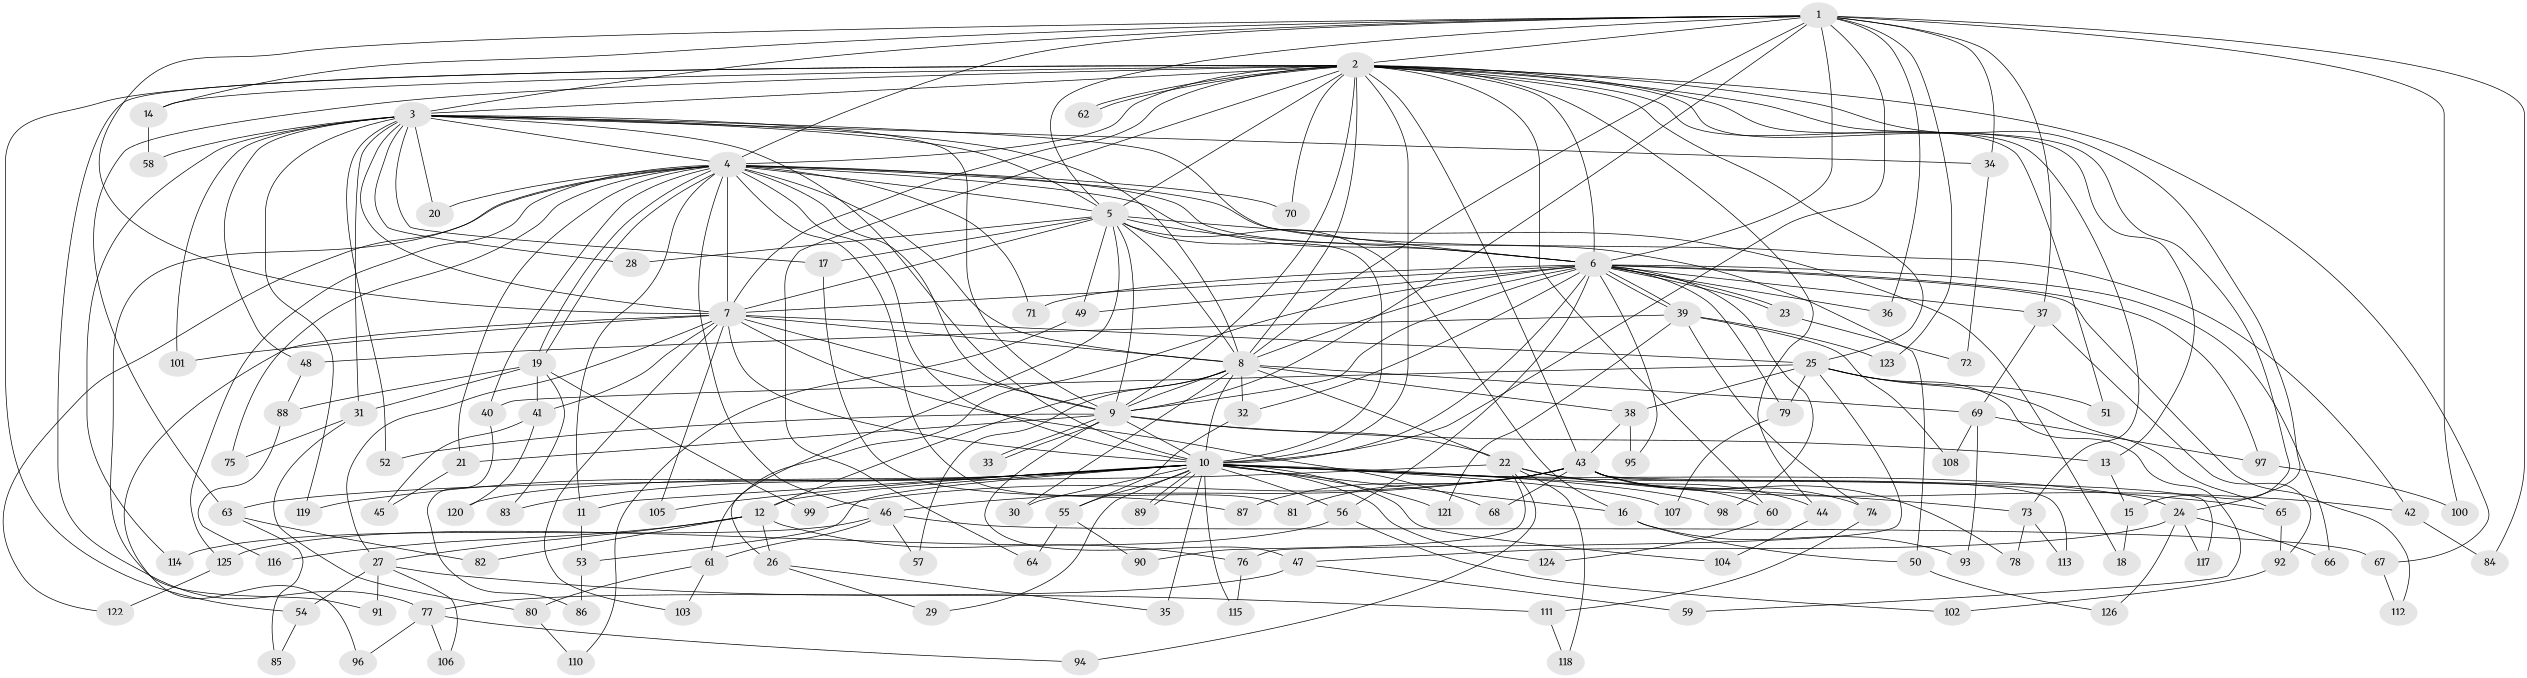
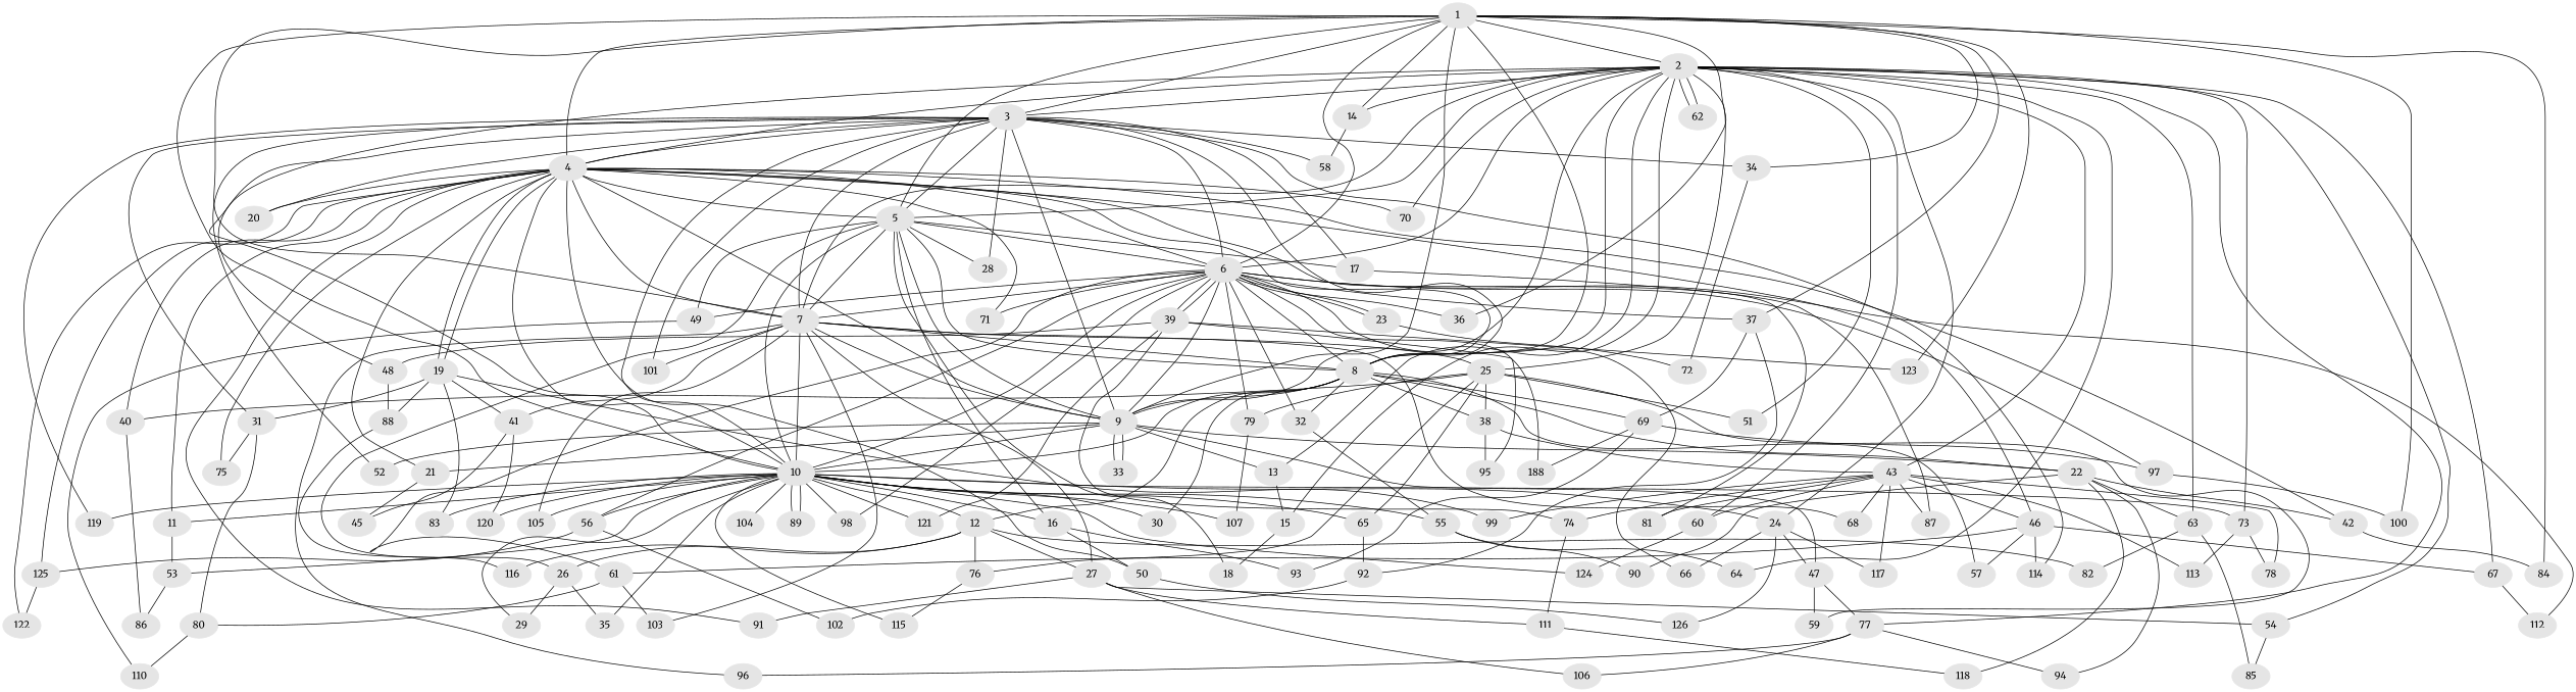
  graph {
    fontname=Merriweather
    node [color=gray90 fontname=Merriweather style=filled]
    edge [fontname=Merriweather]
    1
    2
    3
    4
    5
    6
    7
    8
    9
    10
    14
    34
    36
    37
    84
    100
    123
    13
    15
    24
    25
    43
-   44
    51
    54
    60
    62
    63
    64
    67
    70
    73
    77
    17
    20
    28
    31
    48
    52
    58
    101
    114
    119
    11
    19
    21
    40
    42
    46
    50
    71
    75
    81
    91
    122
    125
    16
    18
    26
    49
    23
    32
    39
    56
    61
    66
    79
    95
    97
    98
    112
    27
    41
    68
    96
    103
    105
    12
    22
    30
    38
    57
    69
    33
    47
    29
    35
    53
    55
    65
    83
    89
    104
    107
    115
    120
    121
    124
    72
    92
    117
    126
    76
    59
    87
    99
    74
    78
    113
    85
    82
    94
    106
    80
    88
    45
    86
    93
    110
-   108
+   108 [label=188]
    102
    111
    116
    90
    118
    1 -- 2
    1 -- 3
    1 -- 4
    1 -- 5
    1 -- 6
    1 -- 7
    1 -- 8
    1 -- 9
    1 -- 10
    1 -- 14
    1 -- 34
    1 -- 36
    1 -- 37
    1 -- 84
    1 -- 100
    1 -- 123
    2 -- 3
    2 -- 4
    2 -- 5
    2 -- 6
    2 -- 7
    2 -- 8
    2 -- 9
    2 -- 10
    2 -- 14
    2 -- 13
    2 -- 15
    2 -- 24
    2 -- 25
    2 -- 43
-   2 -- 44
    2 -- 51
    2 -- 54
    2 -- 60
    2 -- 62
    2 -- 62
    2 -- 63
    2 -- 64
    2 -- 67
    2 -- 70
    2 -- 73
    2 -- 77
    3 -- 4
    3 -- 5
    3 -- 6
    3 -- 7
    3 -- 8
    3 -- 9
    3 -- 10
    3 -- 34
    3 -- 17
    3 -- 20
    3 -- 28
    3 -- 31
    3 -- 48
    3 -- 52
    3 -- 58
    3 -- 101
    3 -- 114
    3 -- 119
    4 -- 5
    4 -- 6
    4 -- 7
    4 -- 8
    4 -- 9
    4 -- 10
    4 -- 70
    4 -- 20
    4 -- 11
    4 -- 19
    4 -- 19
    4 -- 21
    4 -- 40
    4 -- 42
    4 -- 46
    4 -- 50
    4 -- 71
    4 -- 75
    4 -- 81
    4 -- 91
    4 -- 122
    4 -- 125
    5 -- 6
    5 -- 7
    5 -- 8
    5 -- 9
    5 -- 10
    5 -- 17
    5 -- 28
    5 -- 16
    5 -- 18
    5 -- 26
    5 -- 49
    6 -- 7
    6 -- 8
    6 -- 9
    6 -- 10
    6 -- 36
    6 -- 37
    6 -- 71
    6 -- 49
    6 -- 23
    6 -- 23
    6 -- 32
    6 -- 39
    6 -- 39
    6 -- 56
    6 -- 61
    6 -- 66
    6 -- 79
    6 -- 95
    6 -- 97
    6 -- 98
    6 -- 112
    7 -- 8
    7 -- 9
    7 -- 10
    7 -- 25
    7 -- 101
    7 -- 27
    7 -- 41
    7 -- 68
    7 -- 96
    7 -- 103
    7 -- 105
    8 -- 9
    8 -- 10
    8 -- 32
    8 -- 12
    8 -- 22
    8 -- 30
    8 -- 38
    8 -- 57
    8 -- 69
    9 -- 10
    9 -- 13
    9 -- 52
    9 -- 21
    9 -- 22
    9 -- 33
    9 -- 33
    9 -- 47
    10 -- 24
    10 -- 73
    10 -- 119
    10 -- 11
    10 -- 16
    10 -- 56
    10 -- 98
    10 -- 105
    10 -- 12
    10 -- 30
    10 -- 29
    10 -- 35
    10 -- 53
    10 -- 55
    10 -- 65
    10 -- 83
    10 -- 89
    10 -- 89
    10 -- 104
    10 -- 107
    10 -- 115
    10 -- 120
    10 -- 121
    10 -- 124
    14 -- 58
    34 -- 72
    37 -- 69
    37 -- 92
    13 -- 15
    15 -- 18
    24 -- 66
    24 -- 47
    24 -- 117
    24 -- 126
    25 -- 51
    25 -- 40
    25 -- 79
    25 -- 38
    25 -- 65
    25 -- 76
    25 -- 59
    43 -- 60
    43 -- 46
    43 -- 81
    43 -- 68
    43 -- 117
    43 -- 87
    43 -- 99
    43 -- 74
    43 -- 78
    43 -- 113
-   44 -- 104
    54 -- 85
    60 -- 124
    63 -- 85
    63 -- 82
    67 -- 112
    73 -- 78
    73 -- 113
    77 -- 96
    77 -- 94
    77 -- 106
    17 -- 87
    31 -- 75
    31 -- 80
    48 -- 88
    11 -- 53
    19 -- 31
    19 -- 41
    19 -- 83
    19 -- 99
    19 -- 88
    21 -- 45
    40 -- 86
    42 -- 84
    46 -- 67
    46 -- 114
    46 -- 61
    46 -- 57
    50 -- 126
    125 -- 122
    16 -- 50
    16 -- 93
    26 -- 29
    26 -- 35
    49 -- 110
    23 -- 72
    32 -- 55
    39 -- 123
    39 -- 48
    39 -- 121
    39 -- 74
    39 -- 108
    56 -- 125
    56 -- 102
    61 -- 103
    61 -- 80
    79 -- 107
    97 -- 100
    27 -- 54
    27 -- 91
    27 -- 106
    27 -- 111
    41 -- 120
    41 -- 45
    12 -- 26
    12 -- 27
    12 -- 76
    12 -- 82
    12 -- 116
-   22 -- 44
    22 -- 63
    22 -- 42
    22 -- 94
    22 -- 90
    22 -- 118
    38 -- 43
    38 -- 95
    69 -- 97
    69 -- 93
    69 -- 108
    47 -- 77
    47 -- 59
    53 -- 86
    55 -- 64
    55 -- 90
    65 -- 92
    92 -- 102
    76 -- 115
    74 -- 111
    80 -- 110
    88 -- 116
    111 -- 118
  }
